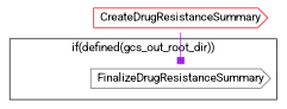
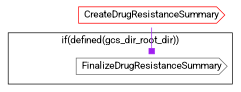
  digraph {
    compound=true
    rankdir=TB
    node [fontname=Roboto shape=cds]
    n1 [label=FinalizeDrugResistanceSummary color=gray40]
    "if-L30C5" [height=0 margin=0 style=invis width=0 shape=""]
    n3 [label=CreateDrugResistanceSummary color=red]
    subgraph cluster_1 {
      fontname=Roboto
-     label="if(defined(gcs_out_root_dir))"
+     label="if(defined(gcs_dir_root_dir))"
      rank=same
      n1
      "if-L30C5"
    }
    n3 -> n1 [color=purple arrowhead=box]
  }
